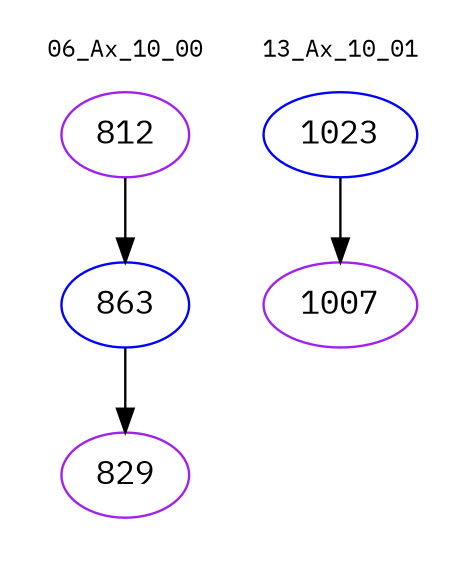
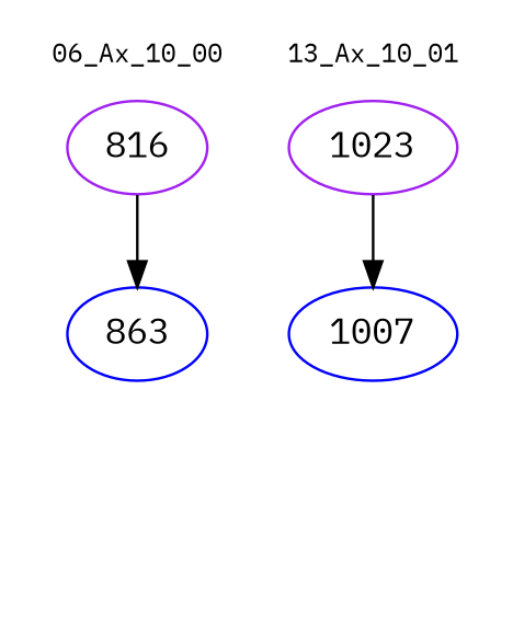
  digraph {
    fontname="IBM Plex Mono"
    node [color=blue fontname="IBM Plex Mono"]
    edge [color=black fontname="IBM Plex Mono"]
-   n1 [color=purple label=812]
+   n1 [color=purple label=816]
    n2 [label=863]
-   n3 [color=purple label=829]
-   n4 [label=1023]
-   n5 [color=purple label=1007]
+   n4 [color=purple label=1023]
+   n5 [label=1007]
    subgraph cluster_1 {
      color=white
      fontsize=10
      label="06_Ax_10_00"
      n1
      n2
-     n3
    }
    subgraph cluster_2 {
      color=white
      fontsize=10
      label="13_Ax_10_01"
      n4
      n5
    }
    n1 -> n2
-   n2 -> n3
    n4 -> n5
  }
